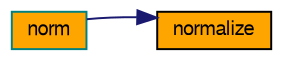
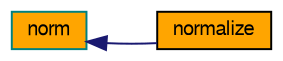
  digraph {
    rankdir=LR
    node [fillcolor=orange fontname=FreeSans fontsize=10 shape=box style=filled]
    n1 [color=teal fontcolor=black height=0.2 label=norm width=0.4]
    n2 [color=black height=0.2 label=normalize width=0.4]
-   n2 -> n1 [color=midnightblue dir=back fontname=FreeSans fontsize=10 labelfontname=FreeSans labelfontsize=10 style=solid]
+   n1 -> n2 [color=midnightblue dir=back fontname=FreeSans fontsize=10 labelfontname=FreeSans labelfontsize=10 style=solid]
  }
